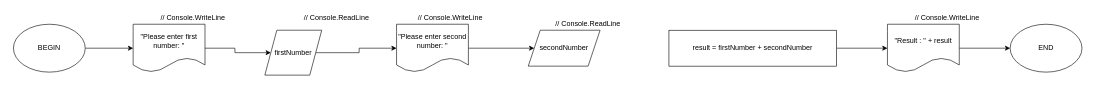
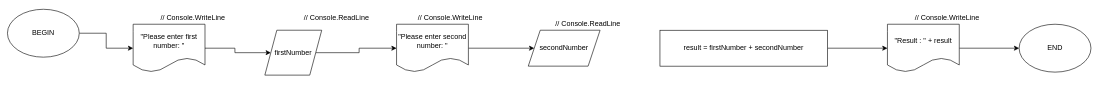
  <mxCell id="0" />
  <mxCell id="1" parent="0" />
  <mxCell id="2" style="edgeStyle=orthogonalEdgeStyle;rounded=0;orthogonalLoop=1;jettySize=auto;html=1;exitX=1;exitY=0.5;exitDx=0;exitDy=0;entryX=0;entryY=0.5;entryDx=0;entryDy=0;" edge="1" parent="1" source="3" target="5"><mxGeometry relative="1" as="geometry" /></mxCell>
- <mxCell id="3" value="BEGIN" style="ellipse;whiteSpace=wrap;html=1;" vertex="1" parent="1"><mxGeometry x="20" y="40" width="120" height="80" as="geometry" /></mxCell>
+ <mxCell id="3" value="BEGIN" style="ellipse;whiteSpace=wrap;html=1;" vertex="1" parent="1"><mxGeometry x="10" y="15" width="120" height="80" as="geometry" /></mxCell>
  <mxCell id="4" style="edgeStyle=orthogonalEdgeStyle;rounded=0;orthogonalLoop=1;jettySize=auto;html=1;exitX=1;exitY=0.5;exitDx=0;exitDy=0;entryX=0;entryY=0.5;entryDx=0;entryDy=0;" edge="1" parent="1" source="5" target="7"><mxGeometry relative="1" as="geometry" /></mxCell>
  <mxCell id="5" value="&quot;Please enter first number: &quot;" style="shape=document;whiteSpace=wrap;html=1;boundedLbl=1;" vertex="1" parent="1"><mxGeometry x="220" y="40" width="120" height="80" as="geometry" /></mxCell>
  <mxCell id="6" style="edgeStyle=orthogonalEdgeStyle;rounded=0;orthogonalLoop=1;jettySize=auto;html=1;exitX=1;exitY=0.5;exitDx=0;exitDy=0;entryX=0;entryY=0.5;entryDx=0;entryDy=0;" edge="1" parent="1" source="7" target="9"><mxGeometry relative="1" as="geometry" /></mxCell>
  <mxCell id="7" value="firstNumber" style="shape=parallelogram;perimeter=parallelogramPerimeter;whiteSpace=wrap;html=1;fixedSize=1;" vertex="1" parent="1"><mxGeometry x="440" y="50" width="95" height="75" as="geometry" /></mxCell>
  <mxCell id="8" style="edgeStyle=orthogonalEdgeStyle;rounded=0;orthogonalLoop=1;jettySize=auto;html=1;exitX=1;exitY=0.5;exitDx=0;exitDy=0;entryX=0;entryY=0.5;entryDx=0;entryDy=0;" edge="1" parent="1" source="9" target="10"><mxGeometry relative="1" as="geometry" /></mxCell>
  <mxCell id="9" value="&quot;Please enter second number: &quot;" style="shape=document;whiteSpace=wrap;html=1;boundedLbl=1;" vertex="1" parent="1"><mxGeometry x="660" y="40" width="120" height="80" as="geometry" /></mxCell>
  <mxCell id="10" value="secondNumber" style="shape=parallelogram;perimeter=parallelogramPerimeter;whiteSpace=wrap;html=1;fixedSize=1;" vertex="1" parent="1"><mxGeometry x="880" y="50" width="120" height="60" as="geometry" /></mxCell>
  <mxCell id="11" style="edgeStyle=orthogonalEdgeStyle;rounded=0;orthogonalLoop=1;jettySize=auto;html=1;exitX=1;exitY=0.5;exitDx=0;exitDy=0;entryX=0;entryY=0.5;entryDx=0;entryDy=0;" edge="1" parent="1" source="12" target="14"><mxGeometry relative="1" as="geometry" /></mxCell>
- <mxCell id="12" value="result = firstNumber + secondNumber" style="rounded=0;whiteSpace=wrap;html=1;" vertex="1" parent="1"><mxGeometry x="1115" y="50" width="280" height="60" as="geometry" /></mxCell>
+ <mxCell id="12" value="result = firstNumber + secondNumber" style="rounded=0;whiteSpace=wrap;html=1;" vertex="1" parent="1"><mxGeometry x="1100" y="50" width="280" height="60" as="geometry" /></mxCell>
  <mxCell id="13" style="edgeStyle=orthogonalEdgeStyle;rounded=0;orthogonalLoop=1;jettySize=auto;html=1;exitX=1;exitY=0.5;exitDx=0;exitDy=0;entryX=0;entryY=0.5;entryDx=0;entryDy=0;" edge="1" parent="1" source="14" target="15"><mxGeometry relative="1" as="geometry" /></mxCell>
  <mxCell id="14" value="&quot;Result : &quot; + result" style="shape=document;whiteSpace=wrap;html=1;boundedLbl=1;" vertex="1" parent="1"><mxGeometry x="1480" y="40" width="120" height="80" as="geometry" /></mxCell>
- <mxCell id="15" value="END" style="ellipse;whiteSpace=wrap;html=1;" vertex="1" parent="1"><mxGeometry x="1685" y="40" width="120" height="80" as="geometry" /></mxCell>
+ <mxCell id="15" value="END" style="ellipse;whiteSpace=wrap;html=1;" vertex="1" parent="1"><mxGeometry x="1700" y="40" width="120" height="80" as="geometry" /></mxCell>
  <mxCell id="16" value="// Console.WriteLine" style="text;html=1;strokeColor=none;fillColor=none;align=center;verticalAlign=middle;whiteSpace=wrap;rounded=0;" vertex="1" parent="1"><mxGeometry x="230" y="20" width="180" height="20" as="geometry" /></mxCell>
  <mxCell id="17" value="// Console.ReadLine" style="text;html=1;strokeColor=none;fillColor=none;align=center;verticalAlign=middle;whiteSpace=wrap;rounded=0;" vertex="1" parent="1"><mxGeometry x="470" y="20" width="180" height="20" as="geometry" /></mxCell>
  <mxCell id="18" value="// Console.WriteLine" style="text;html=1;strokeColor=none;fillColor=none;align=center;verticalAlign=middle;whiteSpace=wrap;rounded=0;" vertex="1" parent="1"><mxGeometry x="660" y="20" width="180" height="20" as="geometry" /></mxCell>
  <mxCell id="19" value="// Console.ReadLine" style="text;html=1;strokeColor=none;fillColor=none;align=center;verticalAlign=middle;whiteSpace=wrap;rounded=0;" vertex="1" parent="1"><mxGeometry x="890" y="30" width="180" height="20" as="geometry" /></mxCell>
  <mxCell id="20" value="// Console.WriteLine" style="text;html=1;strokeColor=none;fillColor=none;align=center;verticalAlign=middle;whiteSpace=wrap;rounded=0;" vertex="1" parent="1"><mxGeometry x="1490" y="20" width="180" height="20" as="geometry" /></mxCell>
